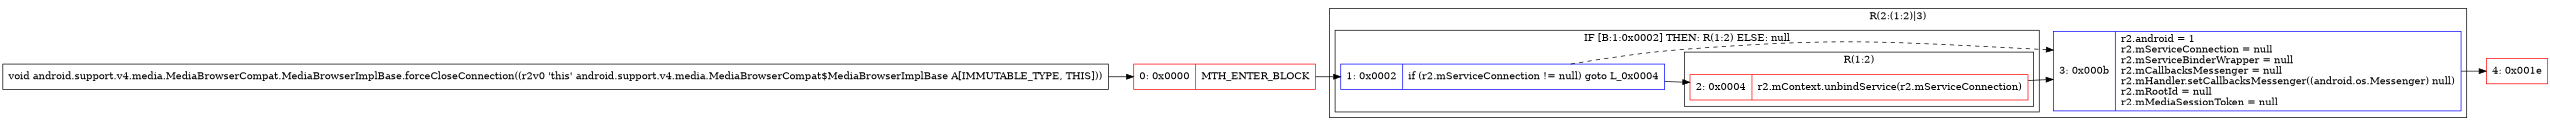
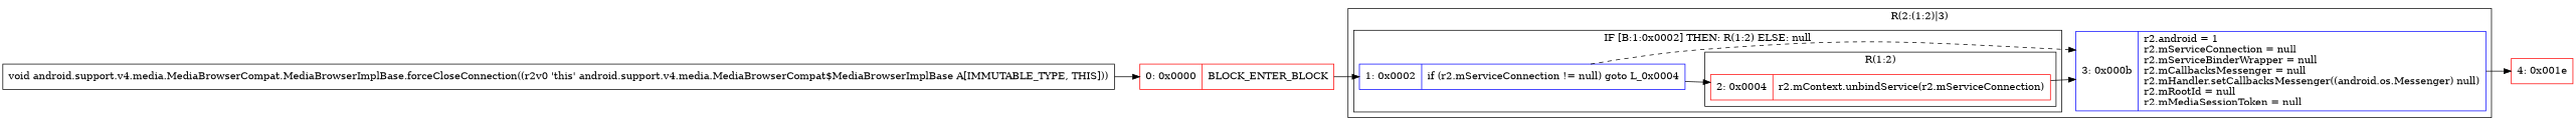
  digraph {
    rankdir=LR
    node [color=red shape=record]
    n1 [label="{2\:\ 0x0004|r2.mContext.unbindService(r2.mServiceConnection)\l}"]
    n2 [color=blue label="{1\:\ 0x0002|if (r2.mServiceConnection != null) goto L_0x0004\l}"]
    n3 [color=blue label="{3\:\ 0x000b|r2.android = 1\lr2.mServiceConnection = null\lr2.mServiceBinderWrapper = null\lr2.mCallbacksMessenger = null\lr2.mHandler.setCallbacksMessenger((android.os.Messenger) null)\lr2.mRootId = null\lr2.mMediaSessionToken = null\l}"]
    n4 [label="{4\:\ 0x001e}"]
-   n5 [label="{0\:\ 0x0000|MTH_ENTER_BLOCK\l}"]
+   n5 [label="{0\:\ 0x0000|BLOCK_ENTER_BLOCK\l}"]
    n6 [label="{void android.support.v4.media.MediaBrowserCompat.MediaBrowserImplBase.forceCloseConnection((r2v0 'this' android.support.v4.media.MediaBrowserCompat$MediaBrowserImplBase A[IMMUTABLE_TYPE, THIS])) }" color=""]
    subgraph cluster_1 {
      label="R(2:(1:2)|3)"
      n3
      subgraph cluster_2 {
        label="IF [B:1:0x0002] THEN: R(1:2) ELSE: null"
        n2
        subgraph cluster_3 {
          label="R(1:2)"
          n1
        }
      }
    }
    n1 -> n3
    n2 -> n1
    n2 -> n3 [style=dashed]
    n3 -> n4
    n5 -> n2
    n6 -> n5
  }
